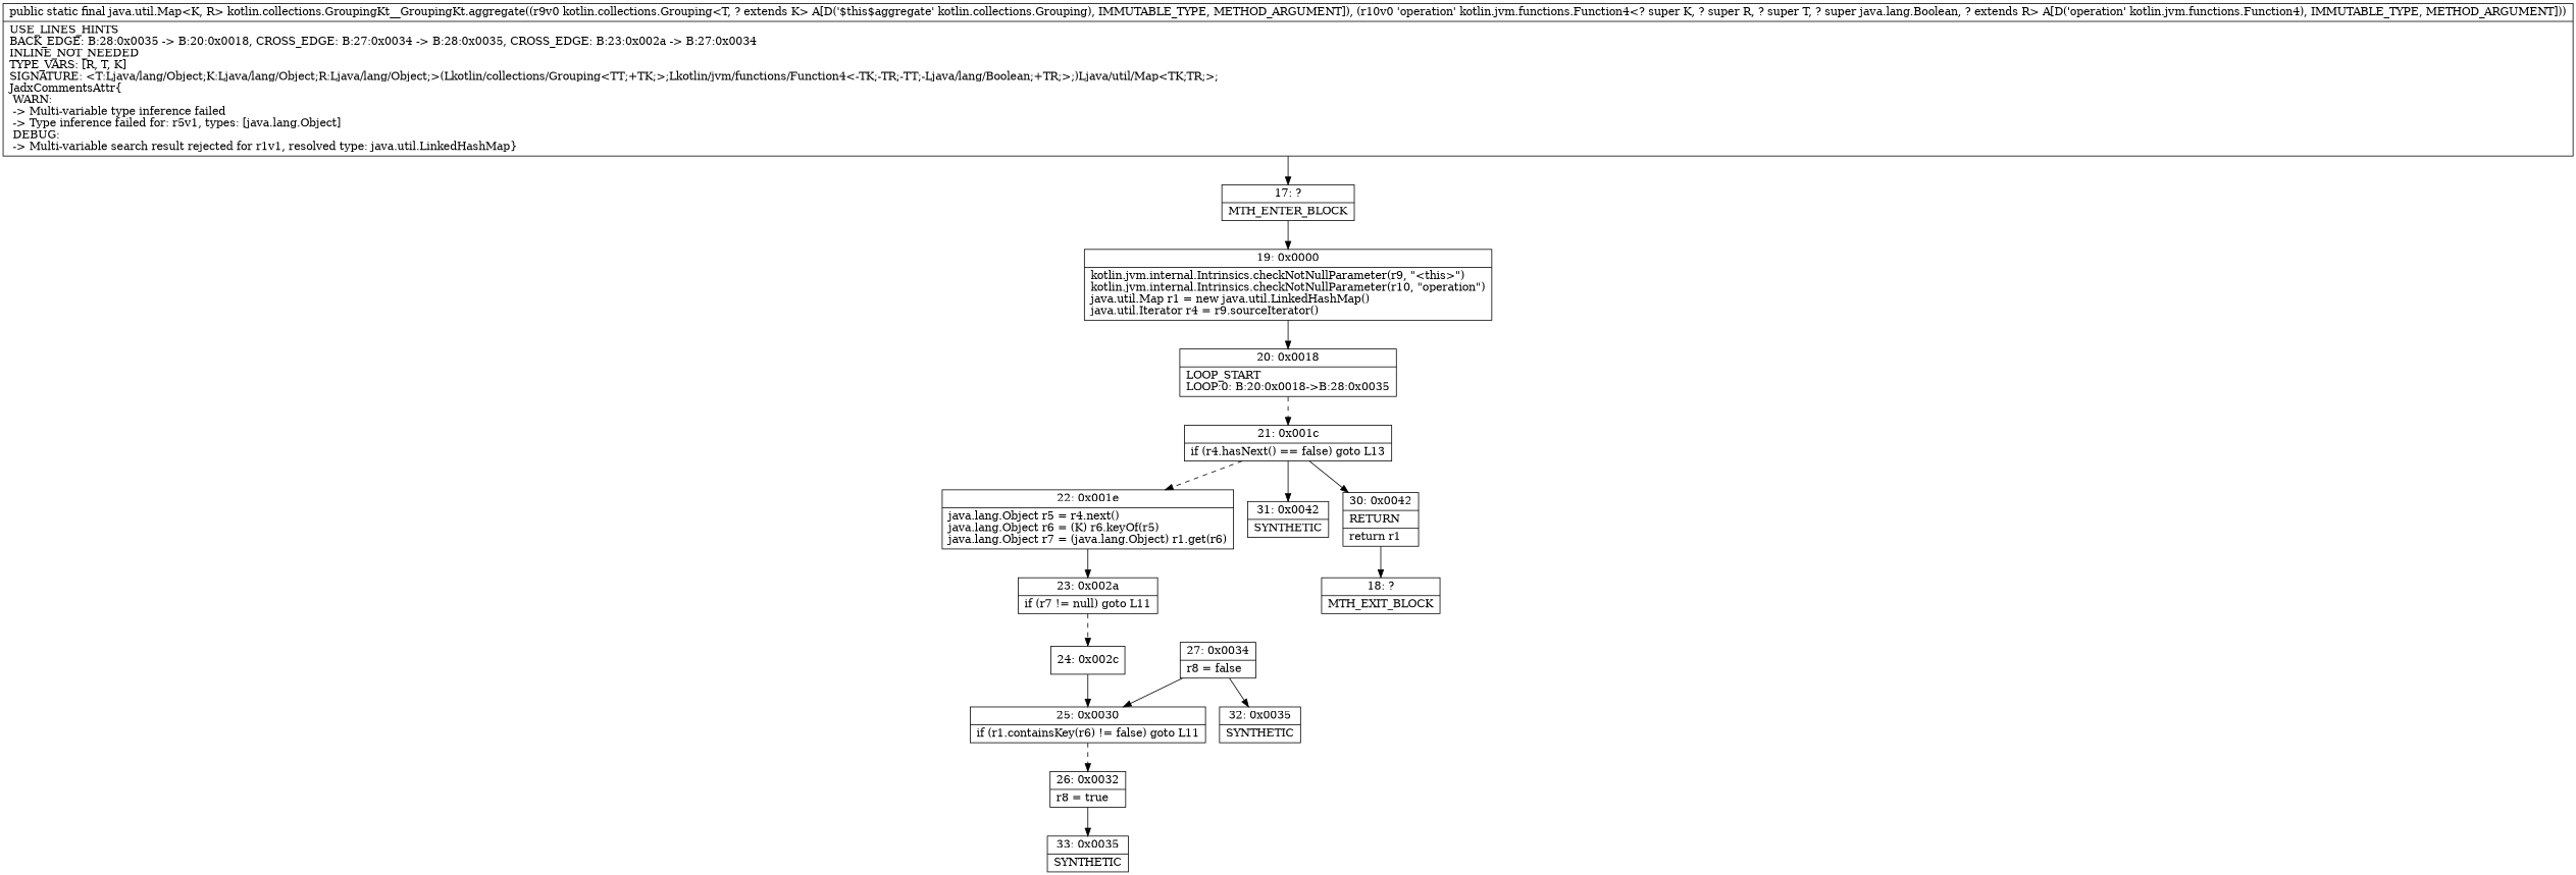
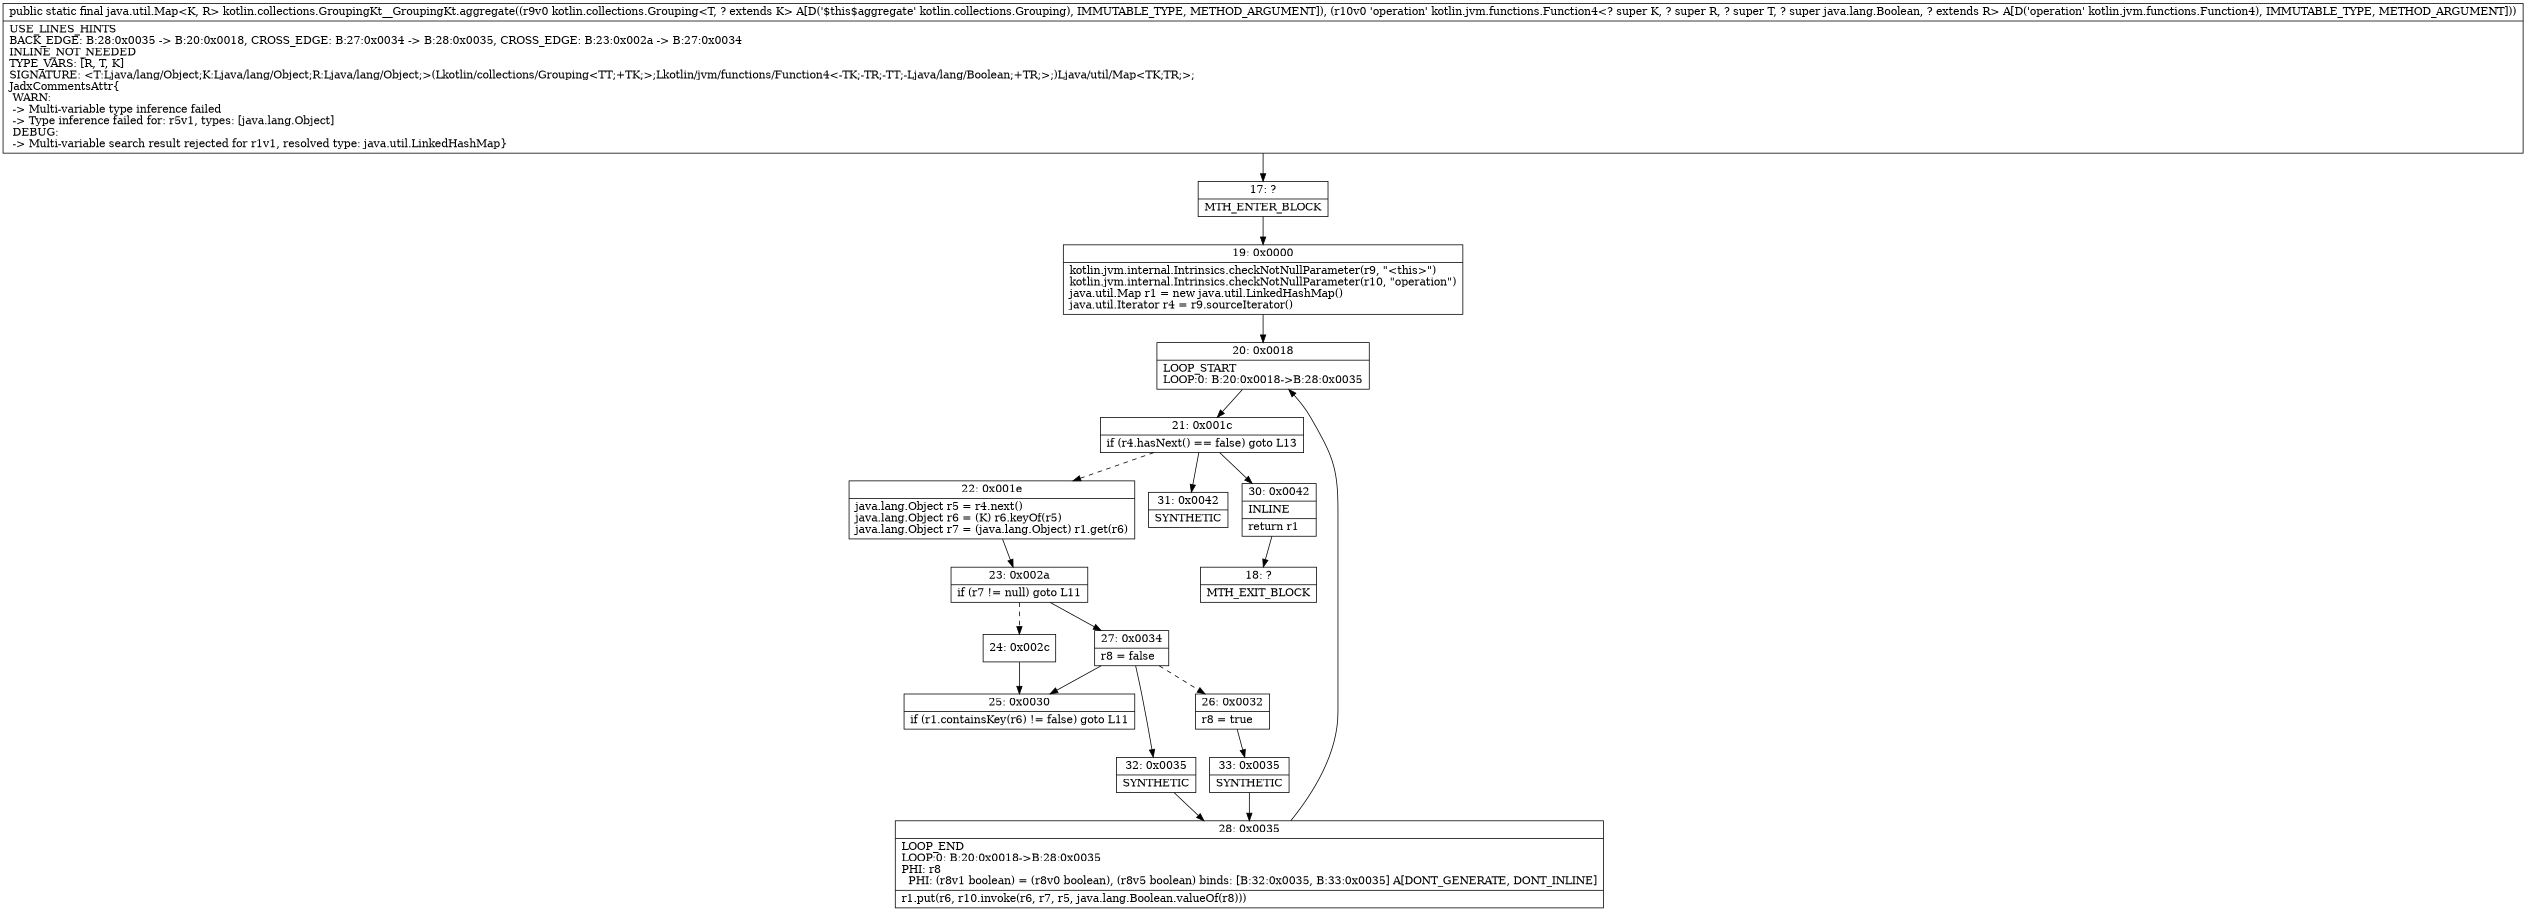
  digraph {
    node [shape=record]
    n1 [label="{17\:\ ?|MTH_ENTER_BLOCK\l}"]
    n2 [label="{19\:\ 0x0000|kotlin.jvm.internal.Intrinsics.checkNotNullParameter(r9, \"\<this\>\")\lkotlin.jvm.internal.Intrinsics.checkNotNullParameter(r10, \"operation\")\ljava.util.Map r1 = new java.util.LinkedHashMap()\ljava.util.Iterator r4 = r9.sourceIterator()\l}"]
    n3 [label="{20\:\ 0x0018|LOOP_START\lLOOP:0: B:20:0x0018\-\>B:28:0x0035\l}"]
    n4 [label="{21\:\ 0x001c|if (r4.hasNext() == false) goto L13\l}"]
    n5 [label="{22\:\ 0x001e|java.lang.Object r5 = r4.next()\ljava.lang.Object r6 = (K) r6.keyOf(r5)\ljava.lang.Object r7 = (java.lang.Object) r1.get(r6)\l}"]
    n6 [label="{31\:\ 0x0042|SYNTHETIC\l}"]
-   n7 [label="{30\:\ 0x0042|RETURN\l|return r1\l}"]
+   n7 [label="{30\:\ 0x0042|INLINE\l|return r1\l}"]
    n8 [label="{23\:\ 0x002a|if (r7 != null) goto L11\l}"]
    n9 [label="{24\:\ 0x002c}"]
    n10 [label="{27\:\ 0x0034|r8 = false\l}"]
    n11 [label="{25\:\ 0x0030|if (r1.containsKey(r6) != false) goto L11\l}"]
    n12 [label="{32\:\ 0x0035|SYNTHETIC\l}"]
    n13 [label="{26\:\ 0x0032|r8 = true\l}"]
    n14 [label="{33\:\ 0x0035|SYNTHETIC\l}"]
+   n15 [label="{28\:\ 0x0035|LOOP_END\lLOOP:0: B:20:0x0018\-\>B:28:0x0035\lPHI: r8 \l  PHI: (r8v1 boolean) = (r8v0 boolean), (r8v5 boolean) binds: [B:32:0x0035, B:33:0x0035] A[DONT_GENERATE, DONT_INLINE]\l|r1.put(r6, r10.invoke(r6, r7, r5, java.lang.Boolean.valueOf(r8)))\l}"]
    n16 [label="{18\:\ ?|MTH_EXIT_BLOCK\l}"]
    n17 [label="{public static final java.util.Map\<K, R\> kotlin.collections.GroupingKt__GroupingKt.aggregate((r9v0 kotlin.collections.Grouping\<T, ? extends K\> A[D('$this$aggregate' kotlin.collections.Grouping), IMMUTABLE_TYPE, METHOD_ARGUMENT]), (r10v0 'operation' kotlin.jvm.functions.Function4\<? super K, ? super R, ? super T, ? super java.lang.Boolean, ? extends R\> A[D('operation' kotlin.jvm.functions.Function4), IMMUTABLE_TYPE, METHOD_ARGUMENT]))  | USE_LINES_HINTS\lBACK_EDGE: B:28:0x0035 \-\> B:20:0x0018, CROSS_EDGE: B:27:0x0034 \-\> B:28:0x0035, CROSS_EDGE: B:23:0x002a \-\> B:27:0x0034\lINLINE_NOT_NEEDED\lTYPE_VARS: [R, T, K]\lSIGNATURE: \<T:Ljava\/lang\/Object;K:Ljava\/lang\/Object;R:Ljava\/lang\/Object;\>(Lkotlin\/collections\/Grouping\<TT;+TK;\>;Lkotlin\/jvm\/functions\/Function4\<\-TK;\-TR;\-TT;\-Ljava\/lang\/Boolean;+TR;\>;)Ljava\/util\/Map\<TK;TR;\>;\lJadxCommentsAttr\{\l WARN: \l \-\> Multi\-variable type inference failed\l \-\> Type inference failed for: r5v1, types: [java.lang.Object]\l DEBUG: \l \-\> Multi\-variable search result rejected for r1v1, resolved type: java.util.LinkedHashMap\}\l}"]
    n1 -> n2
    n2 -> n3
-   n3 -> n4 [style=dashed]
+   n3 -> n4
    n4 -> n5 [style=dashed]
    n4 -> n6
    n4 -> n7
    n5 -> n8
    n7 -> n16
    n8 -> n9 [style=dashed]
+   n8 -> n10
    n9 -> n11
    n10 -> n11
    n10 -> n12
-   n11 -> n13 [style=dashed]
+   n10 -> n13 [style=dashed]
+   n12 -> n15
    n13 -> n14
+   n14 -> n15
+   n15 -> n3
    n17 -> n1
  }
